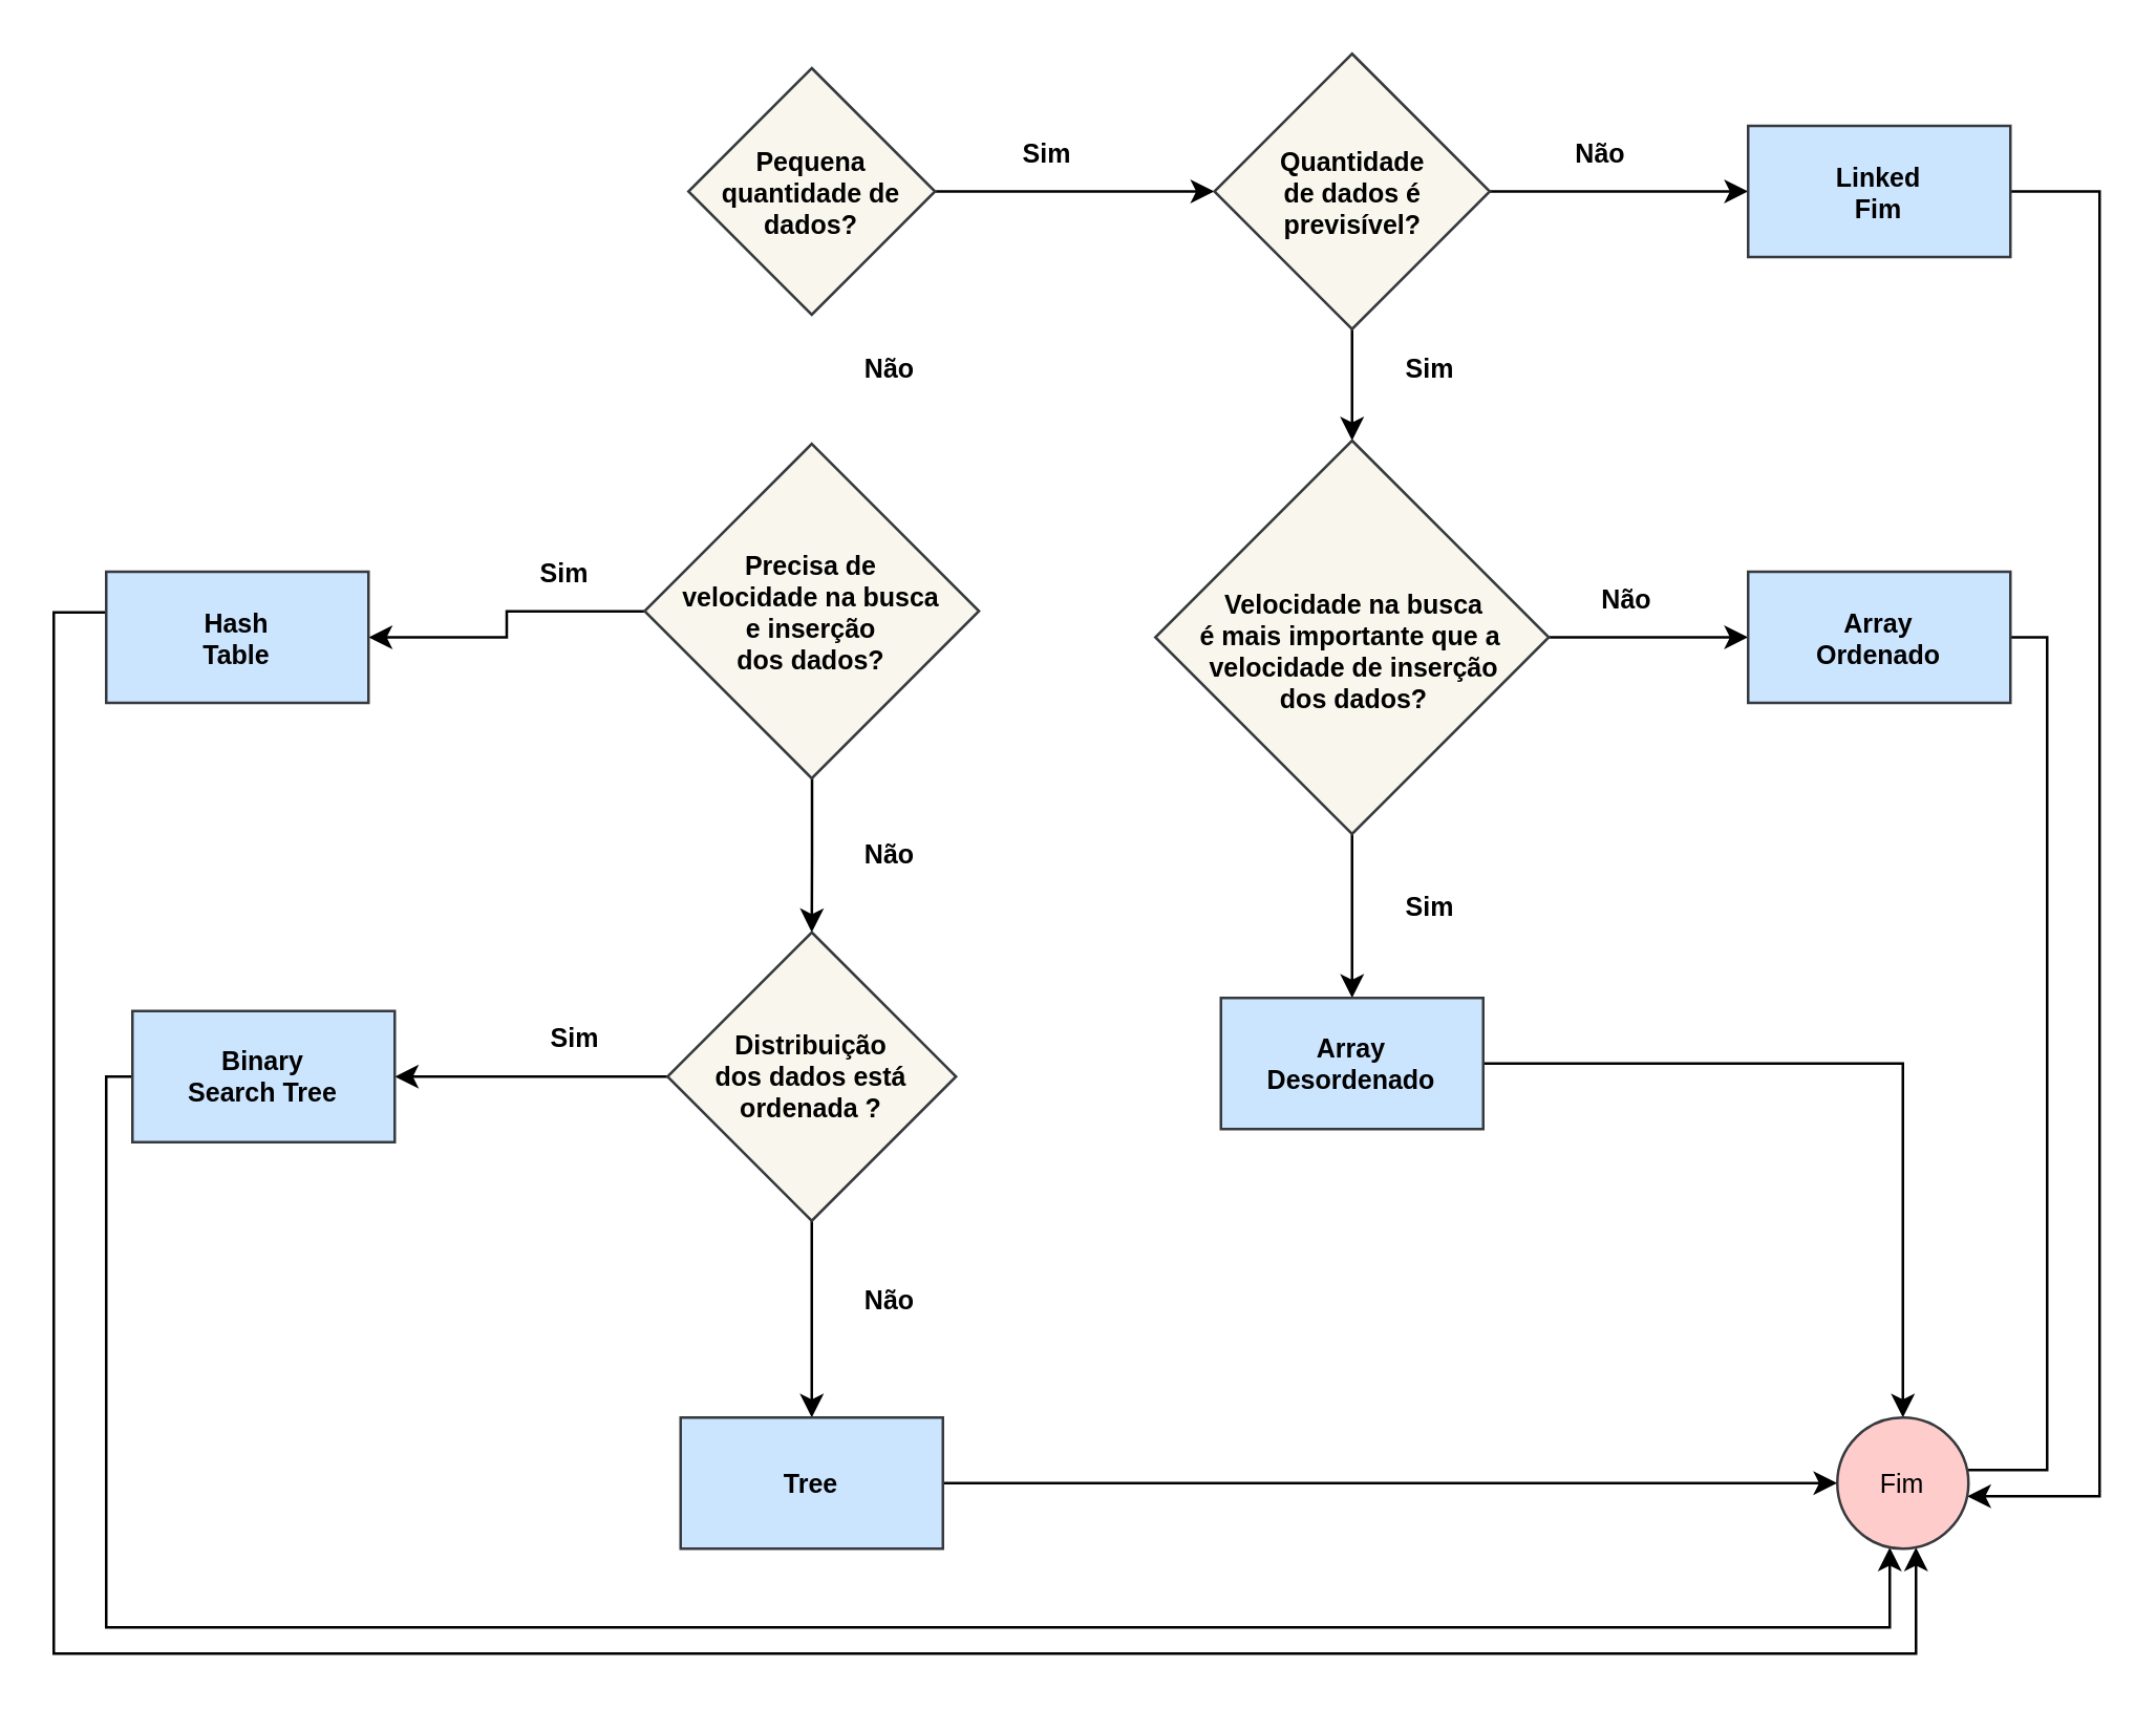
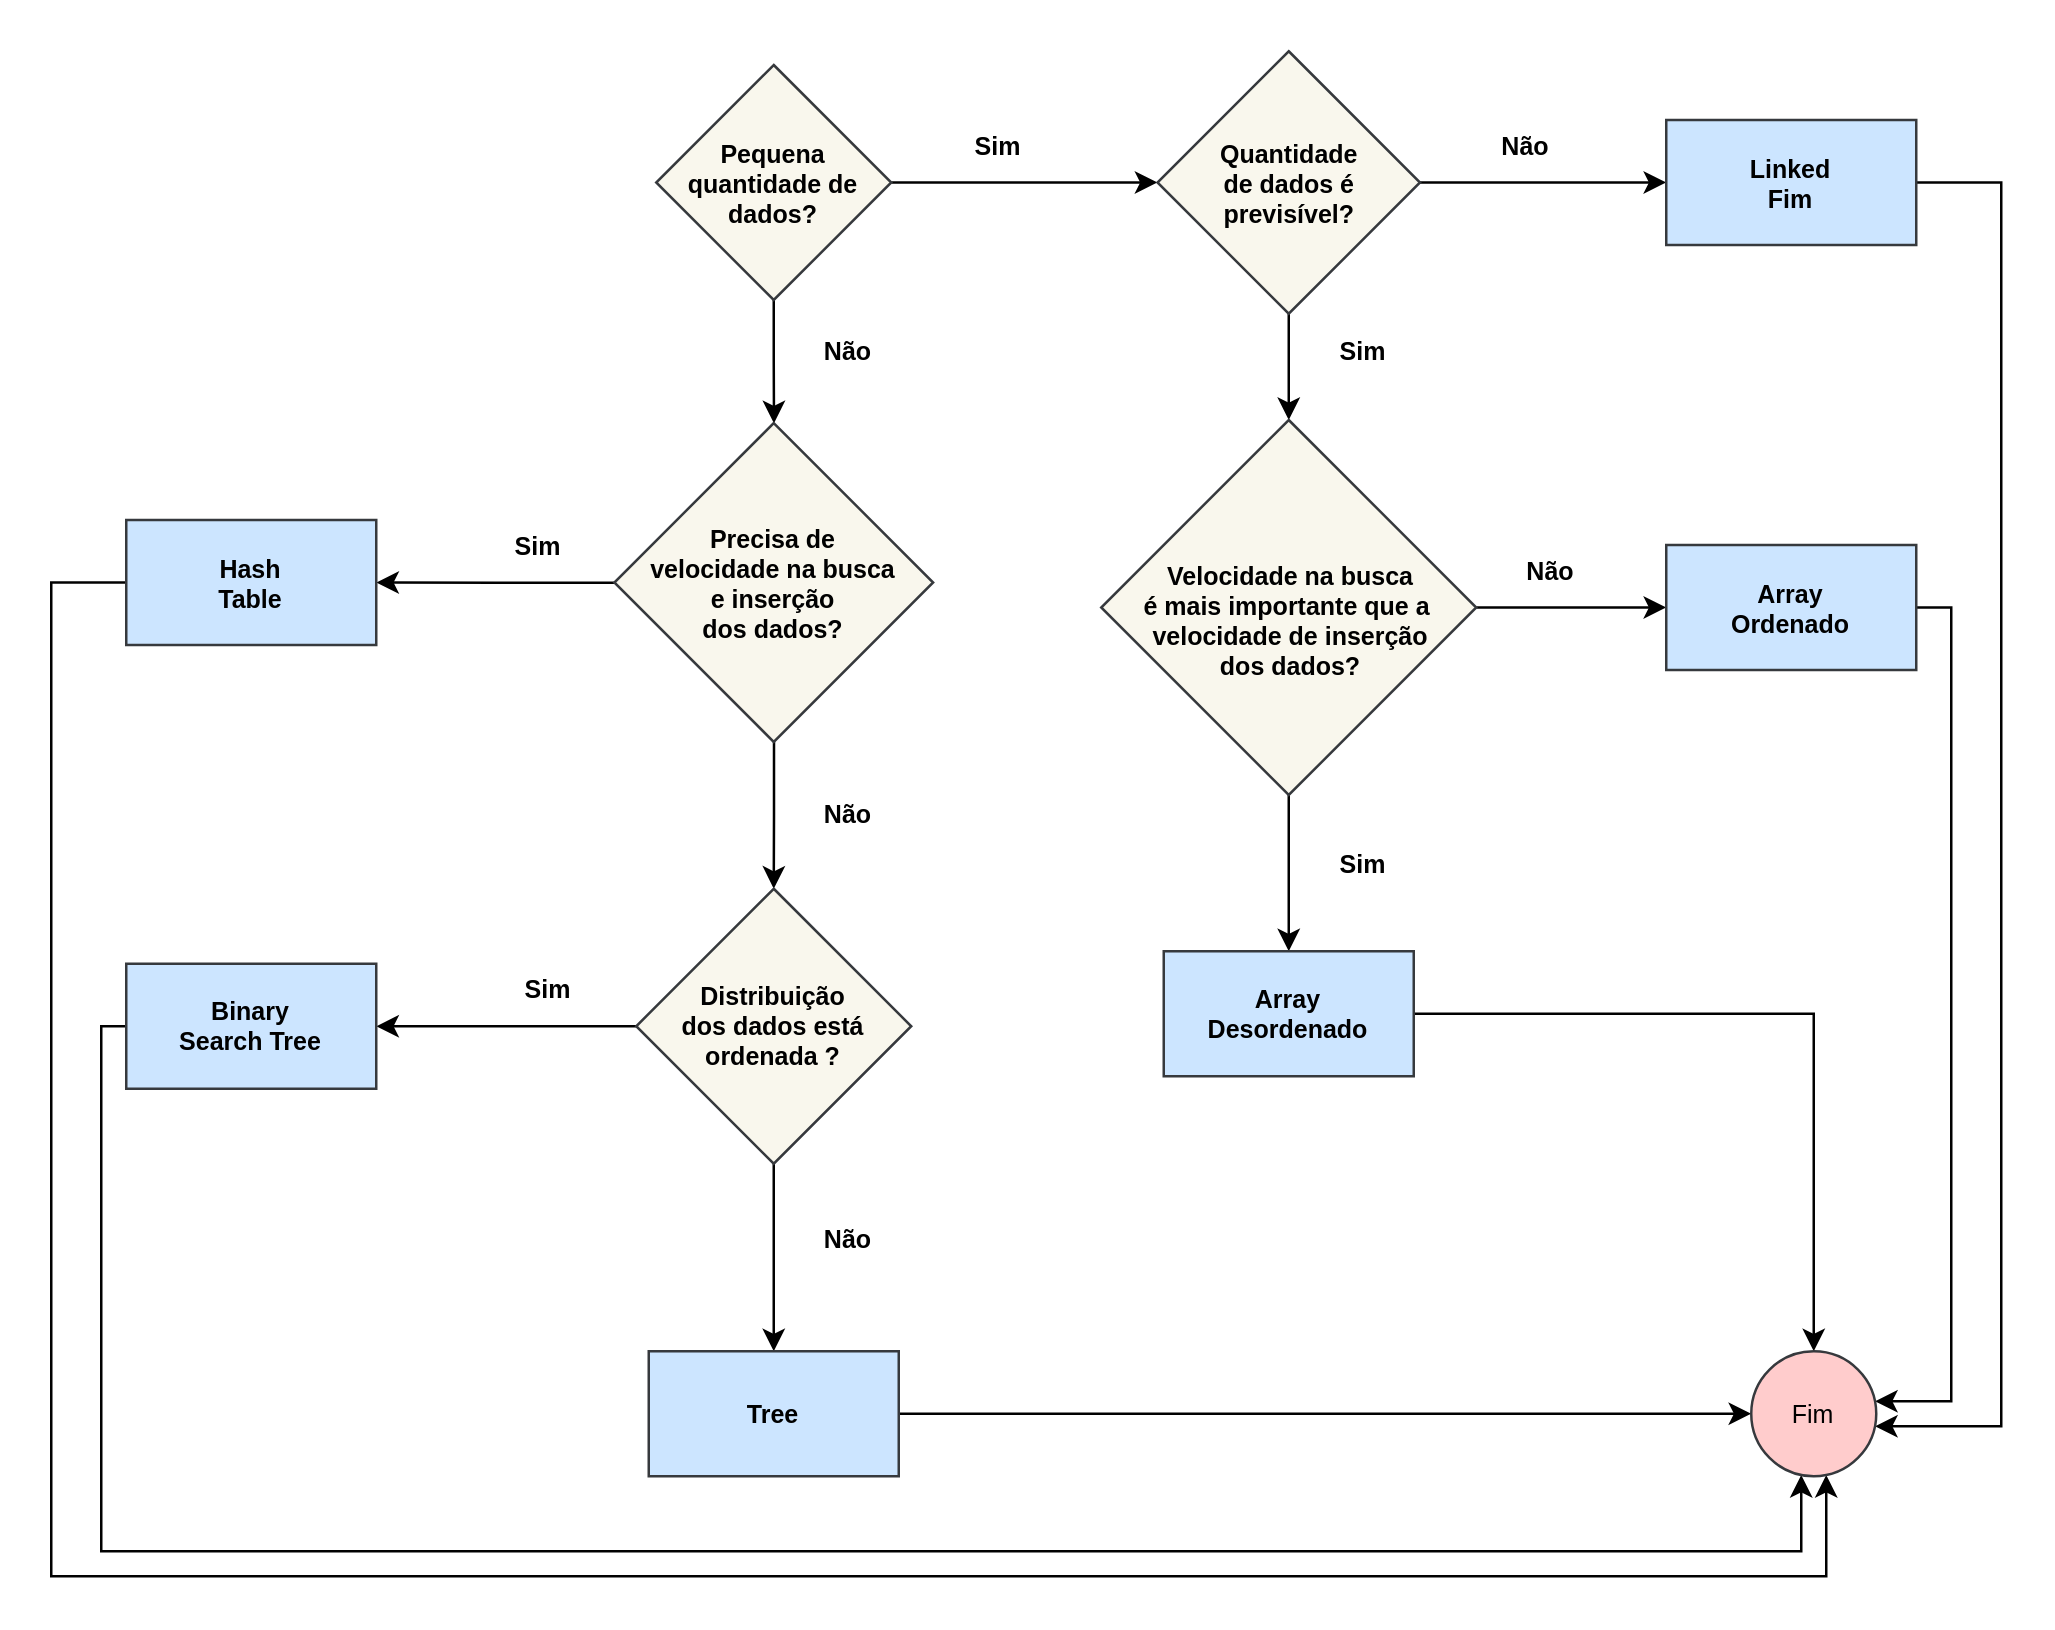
  <mxCell id="0" />
  <mxCell id="1" parent="0" />
  <mxCell id="2" style="edgeStyle=orthogonalEdgeStyle;rounded=0;orthogonalLoop=1;jettySize=auto;html=1;" parent="1" source="4" target="7" edge="1"><mxGeometry relative="1" as="geometry" /></mxCell>
+ <mxCell id="3" style="edgeStyle=orthogonalEdgeStyle;rounded=0;orthogonalLoop=1;jettySize=auto;html=1;" parent="1" source="4" target="12" edge="1"><mxGeometry relative="1" as="geometry" /></mxCell>
  <mxCell id="4" value="Pequena quantidade de dados?" style="rhombus;whiteSpace=wrap;html=1;aspect=fixed;fontSize=10;fontStyle=1;fillColor=#f9f7ed;strokeColor=#36393d;" parent="1" vertex="1"><mxGeometry x="262" y="25.5" width="94" height="94" as="geometry" /></mxCell>
  <mxCell id="5" style="edgeStyle=orthogonalEdgeStyle;rounded=0;orthogonalLoop=1;jettySize=auto;html=1;" parent="1" source="7" target="9" edge="1"><mxGeometry relative="1" as="geometry" /></mxCell>
  <mxCell id="6" style="edgeStyle=orthogonalEdgeStyle;rounded=0;orthogonalLoop=1;jettySize=auto;html=1;fontSize=10;" parent="1" source="7" target="15" edge="1"><mxGeometry relative="1" as="geometry" /></mxCell>
  <mxCell id="7" value="Quantidade &lt;br style=&quot;font-size: 10px;&quot;&gt;de dados é&lt;br style=&quot;font-size: 10px;&quot;&gt;previsível?" style="rhombus;whiteSpace=wrap;html=1;aspect=fixed;fontSize=10;fontStyle=1;fillColor=#f9f7ed;strokeColor=#36393d;" parent="1" vertex="1"><mxGeometry x="462.5" y="20" width="105" height="105" as="geometry" /></mxCell>
  <mxCell id="8" style="edgeStyle=orthogonalEdgeStyle;rounded=0;orthogonalLoop=1;jettySize=auto;html=1;fontSize=10;" parent="1" source="9" target="39" edge="1"><mxGeometry relative="1" as="geometry"><Array as="points"><mxPoint x="800" y="73" /><mxPoint x="800" y="570" /></Array></mxGeometry></mxCell>
  <mxCell id="9" value="Linked&lt;br style=&quot;font-size: 10px;&quot;&gt;Fim" style="rounded=0;whiteSpace=wrap;html=1;fontSize=10;fontStyle=1;aspect=fixed;fillColor=#cce5ff;strokeColor=#36393d;" parent="1" vertex="1"><mxGeometry x="666" y="47.5" width="100" height="50" as="geometry" /></mxCell>
  <mxCell id="10" style="edgeStyle=orthogonalEdgeStyle;rounded=0;orthogonalLoop=1;jettySize=auto;html=1;fontSize=10;" parent="1" source="12" target="17" edge="1"><mxGeometry relative="1" as="geometry" /></mxCell>
  <mxCell id="11" style="edgeStyle=orthogonalEdgeStyle;rounded=0;orthogonalLoop=1;jettySize=auto;html=1;fontSize=10;" parent="1" source="12" target="20" edge="1"><mxGeometry relative="1" as="geometry" /></mxCell>
  <mxCell id="12" value="Precisa de &lt;br&gt;velocidade na busca &lt;br&gt;e inserção &lt;br&gt;dos dados?" style="rhombus;whiteSpace=wrap;html=1;aspect=fixed;spacing=2;fontSize=10;fontStyle=1;fillColor=#f9f7ed;strokeColor=#36393d;" parent="1" vertex="1"><mxGeometry x="245.25" y="168.75" width="127.5" height="127.5" as="geometry" /></mxCell>
  <mxCell id="13" value="" style="edgeStyle=orthogonalEdgeStyle;rounded=0;orthogonalLoop=1;jettySize=auto;html=1;fontSize=10;" parent="1" source="15" target="26" edge="1"><mxGeometry relative="1" as="geometry" /></mxCell>
  <mxCell id="14" value="" style="edgeStyle=orthogonalEdgeStyle;rounded=0;orthogonalLoop=1;jettySize=auto;html=1;fontSize=10;" parent="1" source="15" target="28" edge="1"><mxGeometry relative="1" as="geometry" /></mxCell>
  <mxCell id="15" value="&lt;br&gt;Velocidade na busca &lt;br&gt;é mais importante que a&amp;nbsp; velocidade de inserção &lt;br&gt;dos dados?" style="rhombus;whiteSpace=wrap;html=1;aspect=fixed;spacing=2;fontSize=10;fontStyle=1;align=center;spacingLeft=2;spacingRight=0;spacingBottom=2;fillColor=#f9f7ed;strokeColor=#36393d;" parent="1" vertex="1"><mxGeometry x="440" y="167.5" width="150" height="150" as="geometry" /></mxCell>
  <mxCell id="16" style="edgeStyle=orthogonalEdgeStyle;rounded=0;orthogonalLoop=1;jettySize=auto;html=1;fontSize=10;" parent="1" source="17" target="39" edge="1"><mxGeometry relative="1" as="geometry"><Array as="points"><mxPoint x="20" y="233" /><mxPoint x="20" y="630" /><mxPoint x="730" y="630" /></Array></mxGeometry></mxCell>
- <mxCell id="17" value="Hash&lt;br style=&quot;font-size: 10px;&quot;&gt;Table" style="rounded=0;whiteSpace=wrap;html=1;fontSize=10;fontStyle=1;aspect=fixed;fillColor=#cce5ff;strokeColor=#36393d;" parent="1" vertex="1"><mxGeometry x="40" y="217.5" width="100" height="50" as="geometry" /></mxCell>
+ <mxCell id="17" value="Hash&lt;br style=&quot;font-size: 10px;&quot;&gt;Table" style="rounded=0;whiteSpace=wrap;html=1;fontSize=10;fontStyle=1;aspect=fixed;fillColor=#cce5ff;strokeColor=#36393d;" parent="1" vertex="1"><mxGeometry x="50" y="207.5" width="100" height="50" as="geometry" /></mxCell>
  <mxCell id="18" value="" style="edgeStyle=orthogonalEdgeStyle;rounded=0;orthogonalLoop=1;jettySize=auto;html=1;fontSize=10;" parent="1" source="20" target="22" edge="1"><mxGeometry relative="1" as="geometry" /></mxCell>
  <mxCell id="19" value="" style="edgeStyle=orthogonalEdgeStyle;rounded=0;orthogonalLoop=1;jettySize=auto;html=1;fontSize=10;" parent="1" source="20" target="24" edge="1"><mxGeometry relative="1" as="geometry" /></mxCell>
  <mxCell id="20" value="Distribuição &lt;br&gt;dos dados está ordenada ?" style="rhombus;whiteSpace=wrap;html=1;aspect=fixed;spacing=2;fontSize=10;fontStyle=1;fillColor=#f9f7ed;strokeColor=#36393d;" parent="1" vertex="1"><mxGeometry x="254" y="355" width="110" height="110" as="geometry" /></mxCell>
  <mxCell id="21" style="edgeStyle=orthogonalEdgeStyle;rounded=0;orthogonalLoop=1;jettySize=auto;html=1;fontSize=10;" parent="1" source="22" target="39" edge="1"><mxGeometry relative="1" as="geometry" /></mxCell>
  <mxCell id="22" value="Tree" style="whiteSpace=wrap;html=1;fontSize=10;spacing=2;fontStyle=1;aspect=fixed;fillColor=#cce5ff;strokeColor=#36393d;" parent="1" vertex="1"><mxGeometry x="259" y="540" width="100" height="50" as="geometry" /></mxCell>
  <mxCell id="23" style="edgeStyle=orthogonalEdgeStyle;rounded=0;orthogonalLoop=1;jettySize=auto;html=1;fontSize=10;" parent="1" source="24" target="39" edge="1"><mxGeometry relative="1" as="geometry"><Array as="points"><mxPoint x="40" y="410" /><mxPoint x="40" y="620" /><mxPoint x="720" y="620" /></Array></mxGeometry></mxCell>
  <mxCell id="24" value="Binary&lt;br style=&quot;font-size: 10px;&quot;&gt;Search Tree" style="whiteSpace=wrap;html=1;fontSize=10;spacing=2;fontStyle=1;aspect=fixed;fillColor=#cce5ff;strokeColor=#36393d;" parent="1" vertex="1"><mxGeometry x="50" y="385" width="100" height="50" as="geometry" /></mxCell>
  <mxCell id="25" style="edgeStyle=orthogonalEdgeStyle;rounded=0;orthogonalLoop=1;jettySize=auto;html=1;fontSize=10;" parent="1" source="26" target="39" edge="1"><mxGeometry relative="1" as="geometry" /></mxCell>
  <mxCell id="26" value="Array&lt;br style=&quot;font-size: 10px;&quot;&gt;Desordenado" style="whiteSpace=wrap;html=1;fontSize=10;spacing=2;fontStyle=1;aspect=fixed;fillColor=#cce5ff;strokeColor=#36393d;" parent="1" vertex="1"><mxGeometry x="465" y="380" width="100" height="50" as="geometry" /></mxCell>
- <mxCell id="27" style="edgeStyle=orthogonalEdgeStyle;rounded=0;orthogonalLoop=1;jettySize=auto;html=1;fontSize=10;endArrow=none;" parent="1" source="28" target="39" edge="1"><mxGeometry relative="1" as="geometry"><Array as="points"><mxPoint x="780" y="243" /><mxPoint x="780" y="560" /></Array></mxGeometry></mxCell>
+ <mxCell id="27" style="edgeStyle=orthogonalEdgeStyle;rounded=0;orthogonalLoop=1;jettySize=auto;html=1;fontSize=10;" parent="1" source="28" target="39" edge="1"><mxGeometry relative="1" as="geometry"><Array as="points"><mxPoint x="780" y="243" /><mxPoint x="780" y="560" /></Array></mxGeometry></mxCell>
  <mxCell id="28" value="Array&lt;br style=&quot;font-size: 10px;&quot;&gt;Ordenado" style="whiteSpace=wrap;html=1;fontSize=10;spacing=2;fontStyle=1;aspect=fixed;fillColor=#cce5ff;strokeColor=#36393d;" parent="1" vertex="1"><mxGeometry x="666" y="217.5" width="100" height="50" as="geometry" /></mxCell>
  <mxCell id="29" value="Sim" style="text;html=1;strokeColor=none;fillColor=none;align=center;verticalAlign=middle;whiteSpace=wrap;rounded=0;fontSize=10;fontStyle=1" parent="1" vertex="1"><mxGeometry x="369" y="42.5" width="60" height="30" as="geometry" /></mxCell>
  <mxCell id="30" value="Sim" style="text;html=1;strokeColor=none;fillColor=none;align=center;verticalAlign=middle;whiteSpace=wrap;rounded=0;fontSize=10;fontStyle=1" parent="1" vertex="1"><mxGeometry x="185.25" y="202.5" width="60" height="30" as="geometry" /></mxCell>
  <mxCell id="31" value="Sim" style="text;html=1;strokeColor=none;fillColor=none;align=center;verticalAlign=middle;whiteSpace=wrap;rounded=0;fontSize=10;fontStyle=1" parent="1" vertex="1"><mxGeometry x="189" y="380" width="60" height="30" as="geometry" /></mxCell>
  <mxCell id="32" value="Sim" style="text;html=1;strokeColor=none;fillColor=none;align=center;verticalAlign=middle;whiteSpace=wrap;rounded=0;fontSize=10;fontStyle=1" parent="1" vertex="1"><mxGeometry x="515" y="330" width="60" height="30" as="geometry" /></mxCell>
  <mxCell id="33" value="Sim" style="text;html=1;strokeColor=none;fillColor=none;align=center;verticalAlign=middle;whiteSpace=wrap;rounded=0;fontSize=10;fontStyle=1" parent="1" vertex="1"><mxGeometry x="515" y="125" width="60" height="30" as="geometry" /></mxCell>
  <mxCell id="34" value="Não" style="text;html=1;strokeColor=none;fillColor=none;align=center;verticalAlign=middle;whiteSpace=wrap;rounded=0;fontSize=10;fontStyle=1" parent="1" vertex="1"><mxGeometry x="580" y="42.5" width="60" height="30" as="geometry" /></mxCell>
  <mxCell id="35" value="Não" style="text;html=1;strokeColor=none;fillColor=none;align=center;verticalAlign=middle;whiteSpace=wrap;rounded=0;fontSize=10;fontStyle=1" parent="1" vertex="1"><mxGeometry x="590" y="212.5" width="60" height="30" as="geometry" /></mxCell>
  <mxCell id="36" value="Não" style="text;html=1;strokeColor=none;fillColor=none;align=center;verticalAlign=middle;whiteSpace=wrap;rounded=0;fontSize=10;fontStyle=1" parent="1" vertex="1"><mxGeometry x="309" y="480" width="60" height="30" as="geometry" /></mxCell>
  <mxCell id="37" value="Não" style="text;html=1;strokeColor=none;fillColor=none;align=center;verticalAlign=middle;whiteSpace=wrap;rounded=0;fontSize=10;fontStyle=1" parent="1" vertex="1"><mxGeometry x="309" y="125" width="60" height="30" as="geometry" /></mxCell>
  <mxCell id="38" value="Não" style="text;html=1;strokeColor=none;fillColor=none;align=center;verticalAlign=middle;whiteSpace=wrap;rounded=0;fontSize=10;fontStyle=1" parent="1" vertex="1"><mxGeometry x="309" y="310" width="60" height="30" as="geometry" /></mxCell>
  <mxCell id="39" value="Fim" style="ellipse;whiteSpace=wrap;html=1;aspect=fixed;fontSize=10;fillColor=#ffcccc;strokeColor=#36393d;" parent="1" vertex="1"><mxGeometry x="700" y="540" width="50" height="50" as="geometry" /></mxCell>
